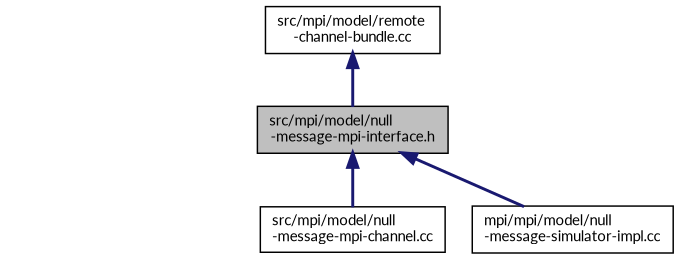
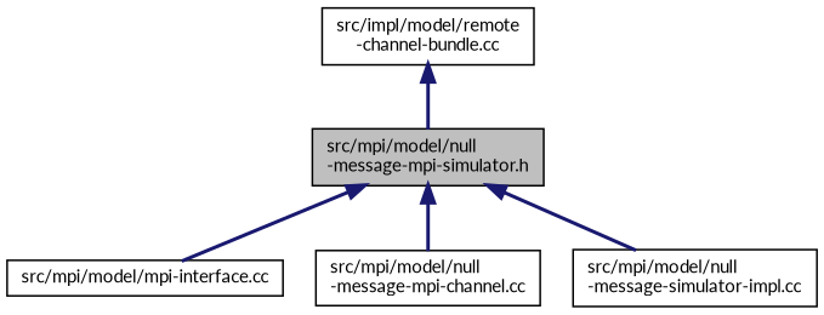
  digraph {
    fontname=Lato
    node [color=black fillcolor=white fontname=Lato fontsize=10 shape=record style=filled]
    edge [color=midnightblue dir=back fontname=Lato fontsize=10 labelfontname=Helvetica labelfontsize=10 style=bold]
-   n1 [fillcolor=grey75 fontcolor=black height=0.2 label="src/mpi/model/null\l-message-mpi-interface.h" width=0.4]
+   n1 [fillcolor=grey75 fontcolor=black height=0.2 label="src/mpi/model/null\l-message-mpi-simulator.h" width=0.4]
+   n2 [height=0.2 label="src/mpi/model/mpi-interface.cc" width=0.4]
    n3 [height=0.2 label="src/mpi/model/null\l-message-mpi-channel.cc" width=0.4]
-   n4 [height=0.2 label="mpi/mpi/model/null\l-message-simulator-impl.cc" width=0.4]
-   n5 [height=0.2 label="src/mpi/model/remote\l-channel-bundle.cc" width=0.4]
+   n4 [height=0.2 label="src/mpi/model/null\l-message-simulator-impl.cc" width=0.4]
+   n5 [height=0.2 label="src/impl/model/remote\l-channel-bundle.cc" width=0.4]
+   n1 -> n2
    n1 -> n3
    n1 -> n4
    n5 -> n1
  }
